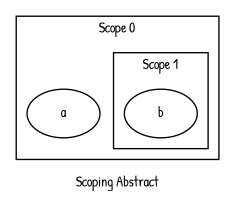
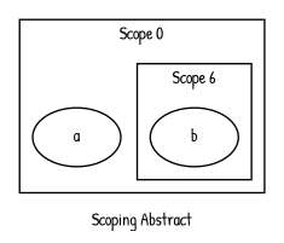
  digraph {
    fontname="Patrick Hand"
    fontsize=10
    label="Scoping Abstract"
    node [fontname="Patrick Hand" fontsize=10]
    b
    a
    subgraph cluster_1 {
      label="Scope 0"
      a
      subgraph cluster_2 {
-       label="Scope 1"
+       label="Scope 6"
        b
      }
    }
  }
